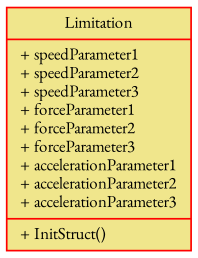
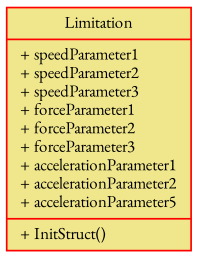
  digraph {
    fontname="EB Garamond"
-   n1 [color=red fillcolor=khaki fontcolor=black fontname="EB Garamond" fontsize=10 height=0.2 label="{Limitation\n|+ speedParameter1\l+ speedParameter2\l+ speedParameter3\l+ forceParameter1\l+ forceParameter2\l+ forceParameter3\l+ accelerationParameter1\l+ accelerationParameter2\l+ accelerationParameter3\l|+ InitStruct()\l}" shape=record style=filled width=0.4]
+   n1 [color=red fillcolor=khaki fontcolor=black fontname="EB Garamond" fontsize=10 height=0.2 label="{Limitation\n|+ speedParameter1\l+ speedParameter2\l+ speedParameter3\l+ forceParameter1\l+ forceParameter2\l+ forceParameter3\l+ accelerationParameter1\l+ accelerationParameter2\l+ accelerationParameter5\l|+ InitStruct()\l}" shape=record style=filled width=0.4]
  }
